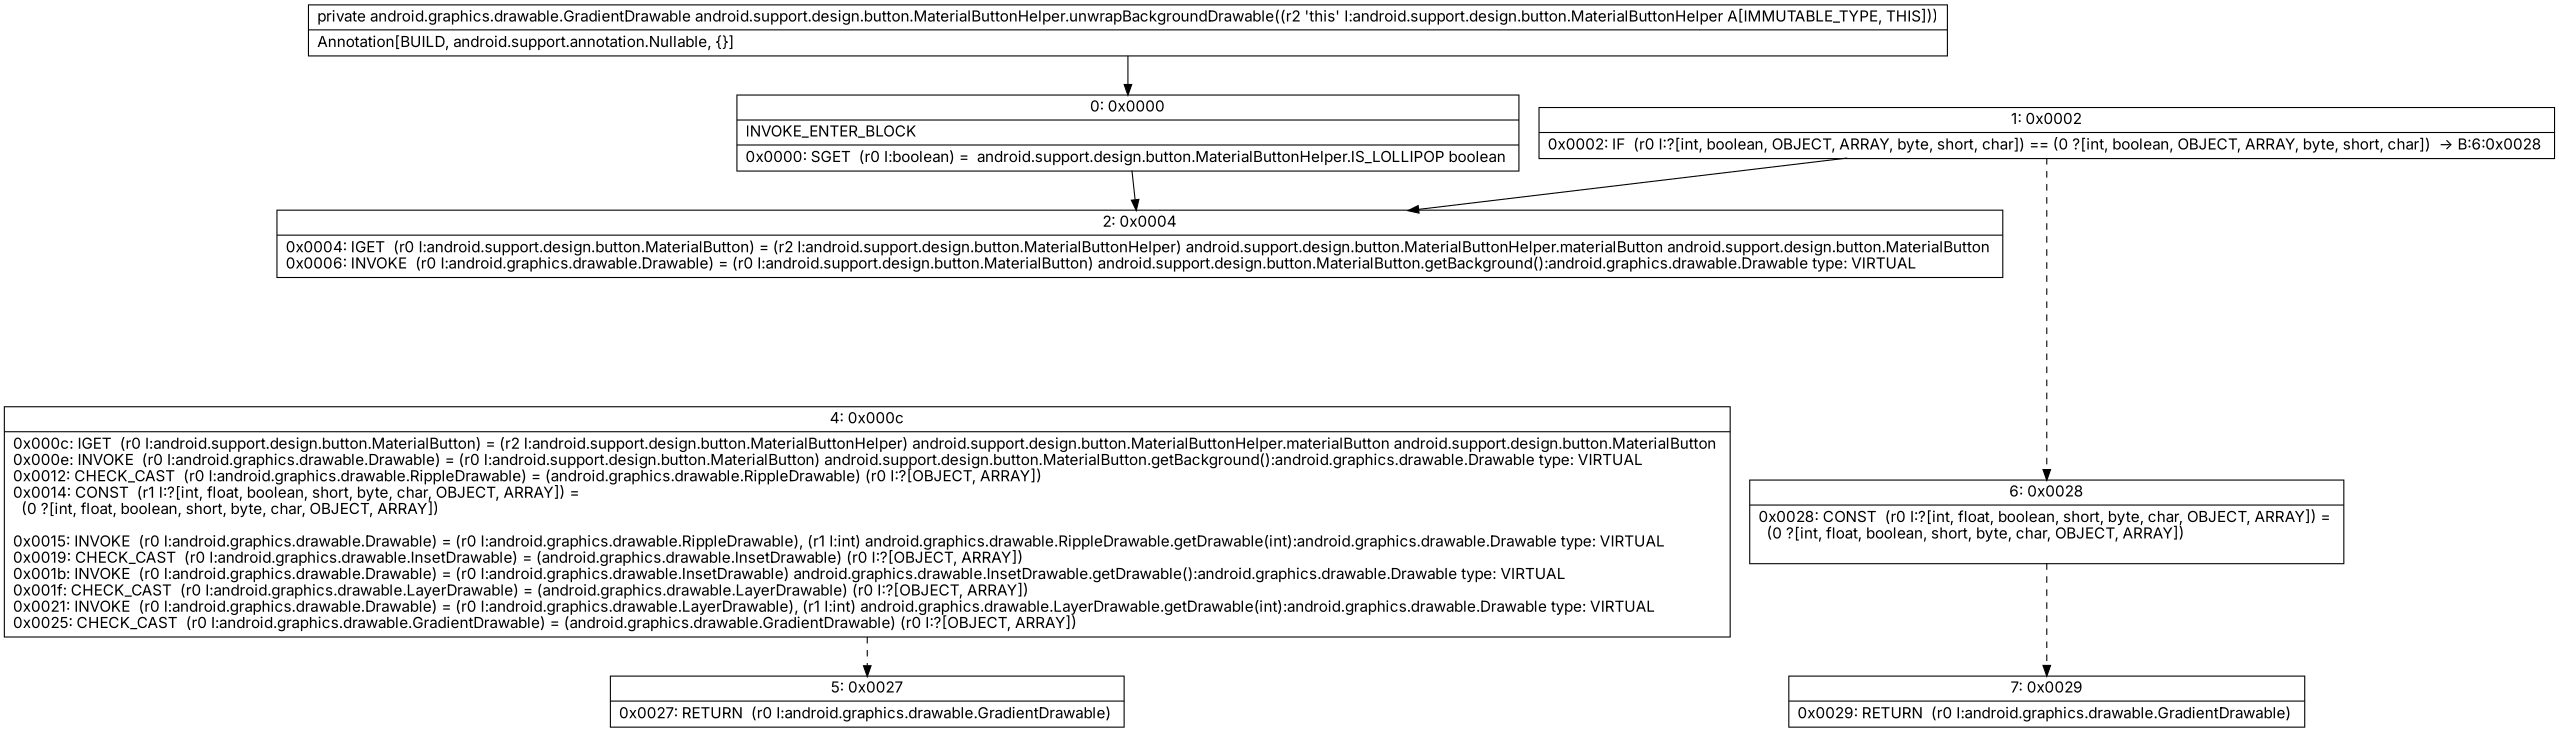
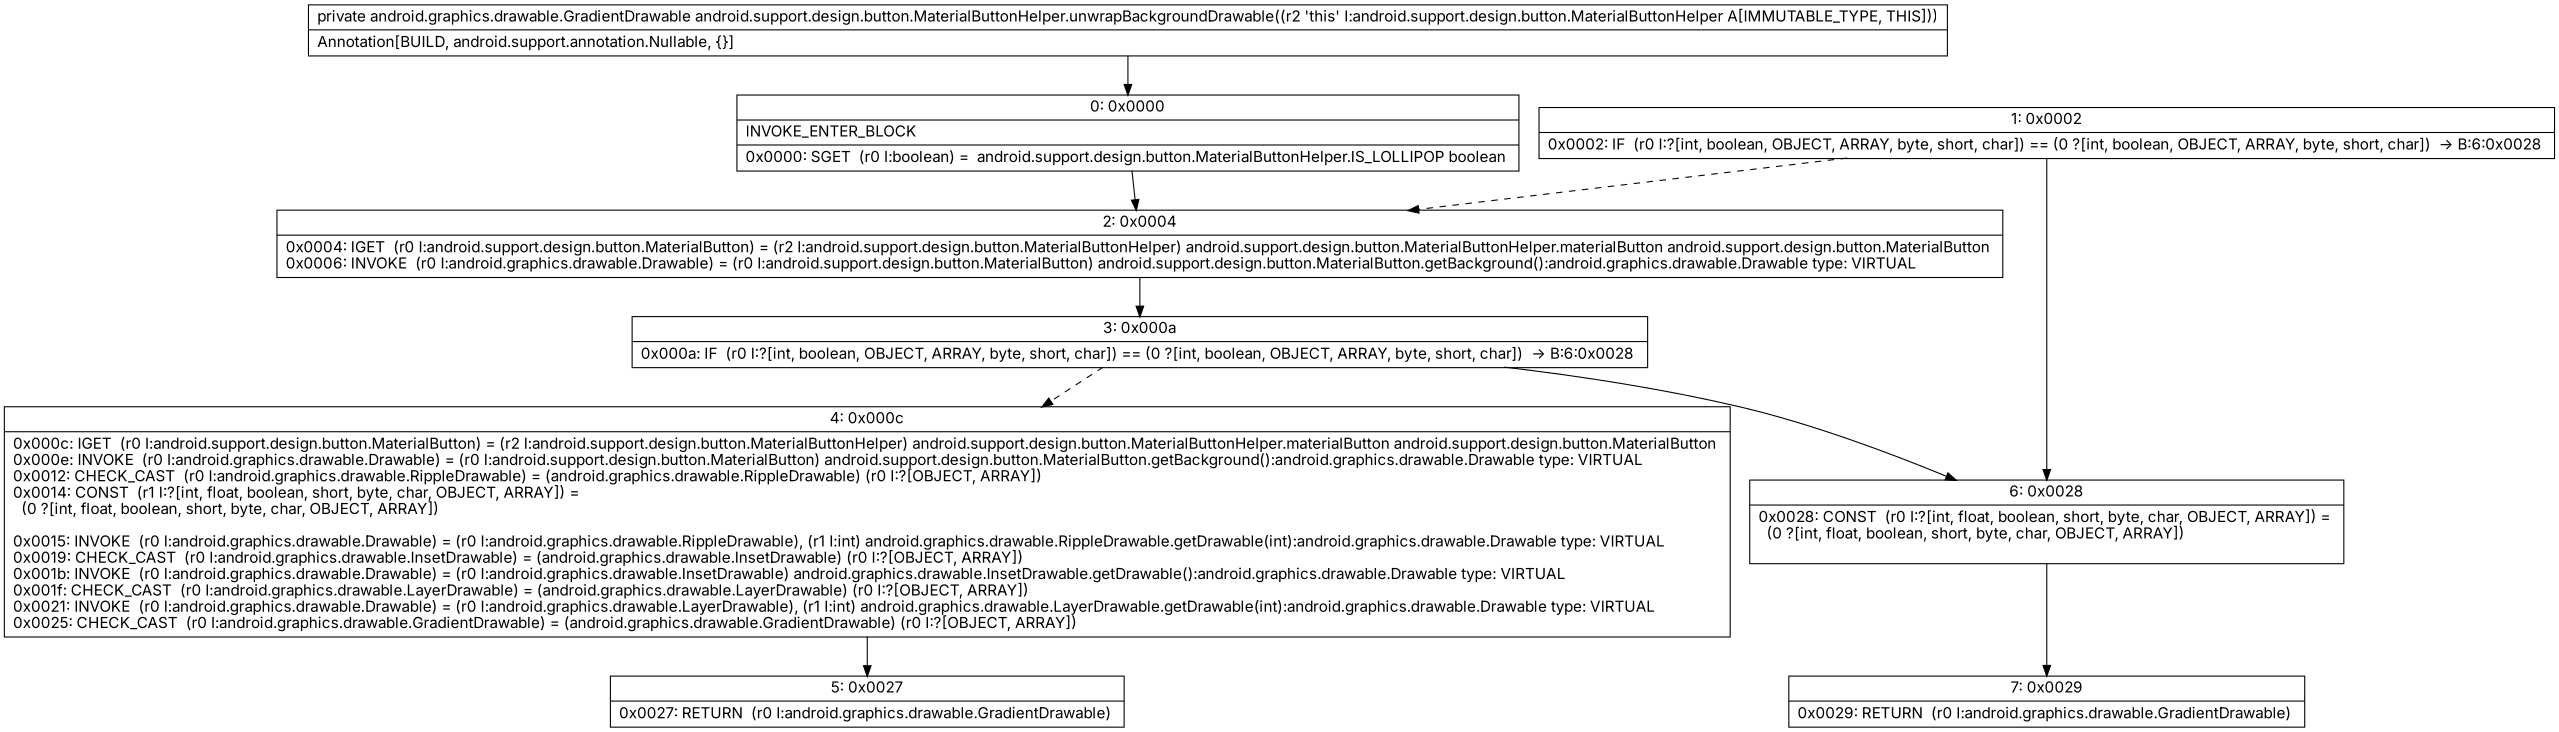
  digraph {
    fontname=Inter
    node [fontname=Inter shape=record]
    edge [fontname=Inter]
    n1 [label="{0\:\ 0x0000|INVOKE_ENTER_BLOCK\l|0x0000: SGET  (r0 I:boolean) =  android.support.design.button.MaterialButtonHelper.IS_LOLLIPOP boolean \l}"]
    n2 [label="{2\:\ 0x0004|0x0004: IGET  (r0 I:android.support.design.button.MaterialButton) = (r2 I:android.support.design.button.MaterialButtonHelper) android.support.design.button.MaterialButtonHelper.materialButton android.support.design.button.MaterialButton \l0x0006: INVOKE  (r0 I:android.graphics.drawable.Drawable) = (r0 I:android.support.design.button.MaterialButton) android.support.design.button.MaterialButton.getBackground():android.graphics.drawable.Drawable type: VIRTUAL \l}"]
    n3 [label="{1\:\ 0x0002|0x0002: IF  (r0 I:?[int, boolean, OBJECT, ARRAY, byte, short, char]) == (0 ?[int, boolean, OBJECT, ARRAY, byte, short, char])  \-\> B:6:0x0028 \l}"]
    n4 [label="{6\:\ 0x0028|0x0028: CONST  (r0 I:?[int, float, boolean, short, byte, char, OBJECT, ARRAY]) = \l  (0 ?[int, float, boolean, short, byte, char, OBJECT, ARRAY])\l \l}"]
+   n5 [label="{3\:\ 0x000a|0x000a: IF  (r0 I:?[int, boolean, OBJECT, ARRAY, byte, short, char]) == (0 ?[int, boolean, OBJECT, ARRAY, byte, short, char])  \-\> B:6:0x0028 \l}"]
    n6 [label="{7\:\ 0x0029|0x0029: RETURN  (r0 I:android.graphics.drawable.GradientDrawable) \l}"]
    n7 [label="{4\:\ 0x000c|0x000c: IGET  (r0 I:android.support.design.button.MaterialButton) = (r2 I:android.support.design.button.MaterialButtonHelper) android.support.design.button.MaterialButtonHelper.materialButton android.support.design.button.MaterialButton \l0x000e: INVOKE  (r0 I:android.graphics.drawable.Drawable) = (r0 I:android.support.design.button.MaterialButton) android.support.design.button.MaterialButton.getBackground():android.graphics.drawable.Drawable type: VIRTUAL \l0x0012: CHECK_CAST  (r0 I:android.graphics.drawable.RippleDrawable) = (android.graphics.drawable.RippleDrawable) (r0 I:?[OBJECT, ARRAY]) \l0x0014: CONST  (r1 I:?[int, float, boolean, short, byte, char, OBJECT, ARRAY]) = \l  (0 ?[int, float, boolean, short, byte, char, OBJECT, ARRAY])\l \l0x0015: INVOKE  (r0 I:android.graphics.drawable.Drawable) = (r0 I:android.graphics.drawable.RippleDrawable), (r1 I:int) android.graphics.drawable.RippleDrawable.getDrawable(int):android.graphics.drawable.Drawable type: VIRTUAL \l0x0019: CHECK_CAST  (r0 I:android.graphics.drawable.InsetDrawable) = (android.graphics.drawable.InsetDrawable) (r0 I:?[OBJECT, ARRAY]) \l0x001b: INVOKE  (r0 I:android.graphics.drawable.Drawable) = (r0 I:android.graphics.drawable.InsetDrawable) android.graphics.drawable.InsetDrawable.getDrawable():android.graphics.drawable.Drawable type: VIRTUAL \l0x001f: CHECK_CAST  (r0 I:android.graphics.drawable.LayerDrawable) = (android.graphics.drawable.LayerDrawable) (r0 I:?[OBJECT, ARRAY]) \l0x0021: INVOKE  (r0 I:android.graphics.drawable.Drawable) = (r0 I:android.graphics.drawable.LayerDrawable), (r1 I:int) android.graphics.drawable.LayerDrawable.getDrawable(int):android.graphics.drawable.Drawable type: VIRTUAL \l0x0025: CHECK_CAST  (r0 I:android.graphics.drawable.GradientDrawable) = (android.graphics.drawable.GradientDrawable) (r0 I:?[OBJECT, ARRAY]) \l}"]
    n8 [label="{5\:\ 0x0027|0x0027: RETURN  (r0 I:android.graphics.drawable.GradientDrawable) \l}"]
    n9 [label="{private android.graphics.drawable.GradientDrawable android.support.design.button.MaterialButtonHelper.unwrapBackgroundDrawable((r2 'this' I:android.support.design.button.MaterialButtonHelper A[IMMUTABLE_TYPE, THIS]))  | Annotation[BUILD, android.support.annotation.Nullable, \{\}]\l}"]
    n1 -> n2
-   n3 -> n2 [style=solid]
-   n3 -> n4 [style=dashed]
-   n4 -> n6 [style=dashed]
-   n7 -> n8 [style=dashed]
+   n2 -> n5
+   n3 -> n2 [style=dashed]
+   n3 -> n4
+   n4 -> n6
+   n5 -> n4
+   n5 -> n7 [style=dashed]
+   n7 -> n8
    n9 -> n1
  }
